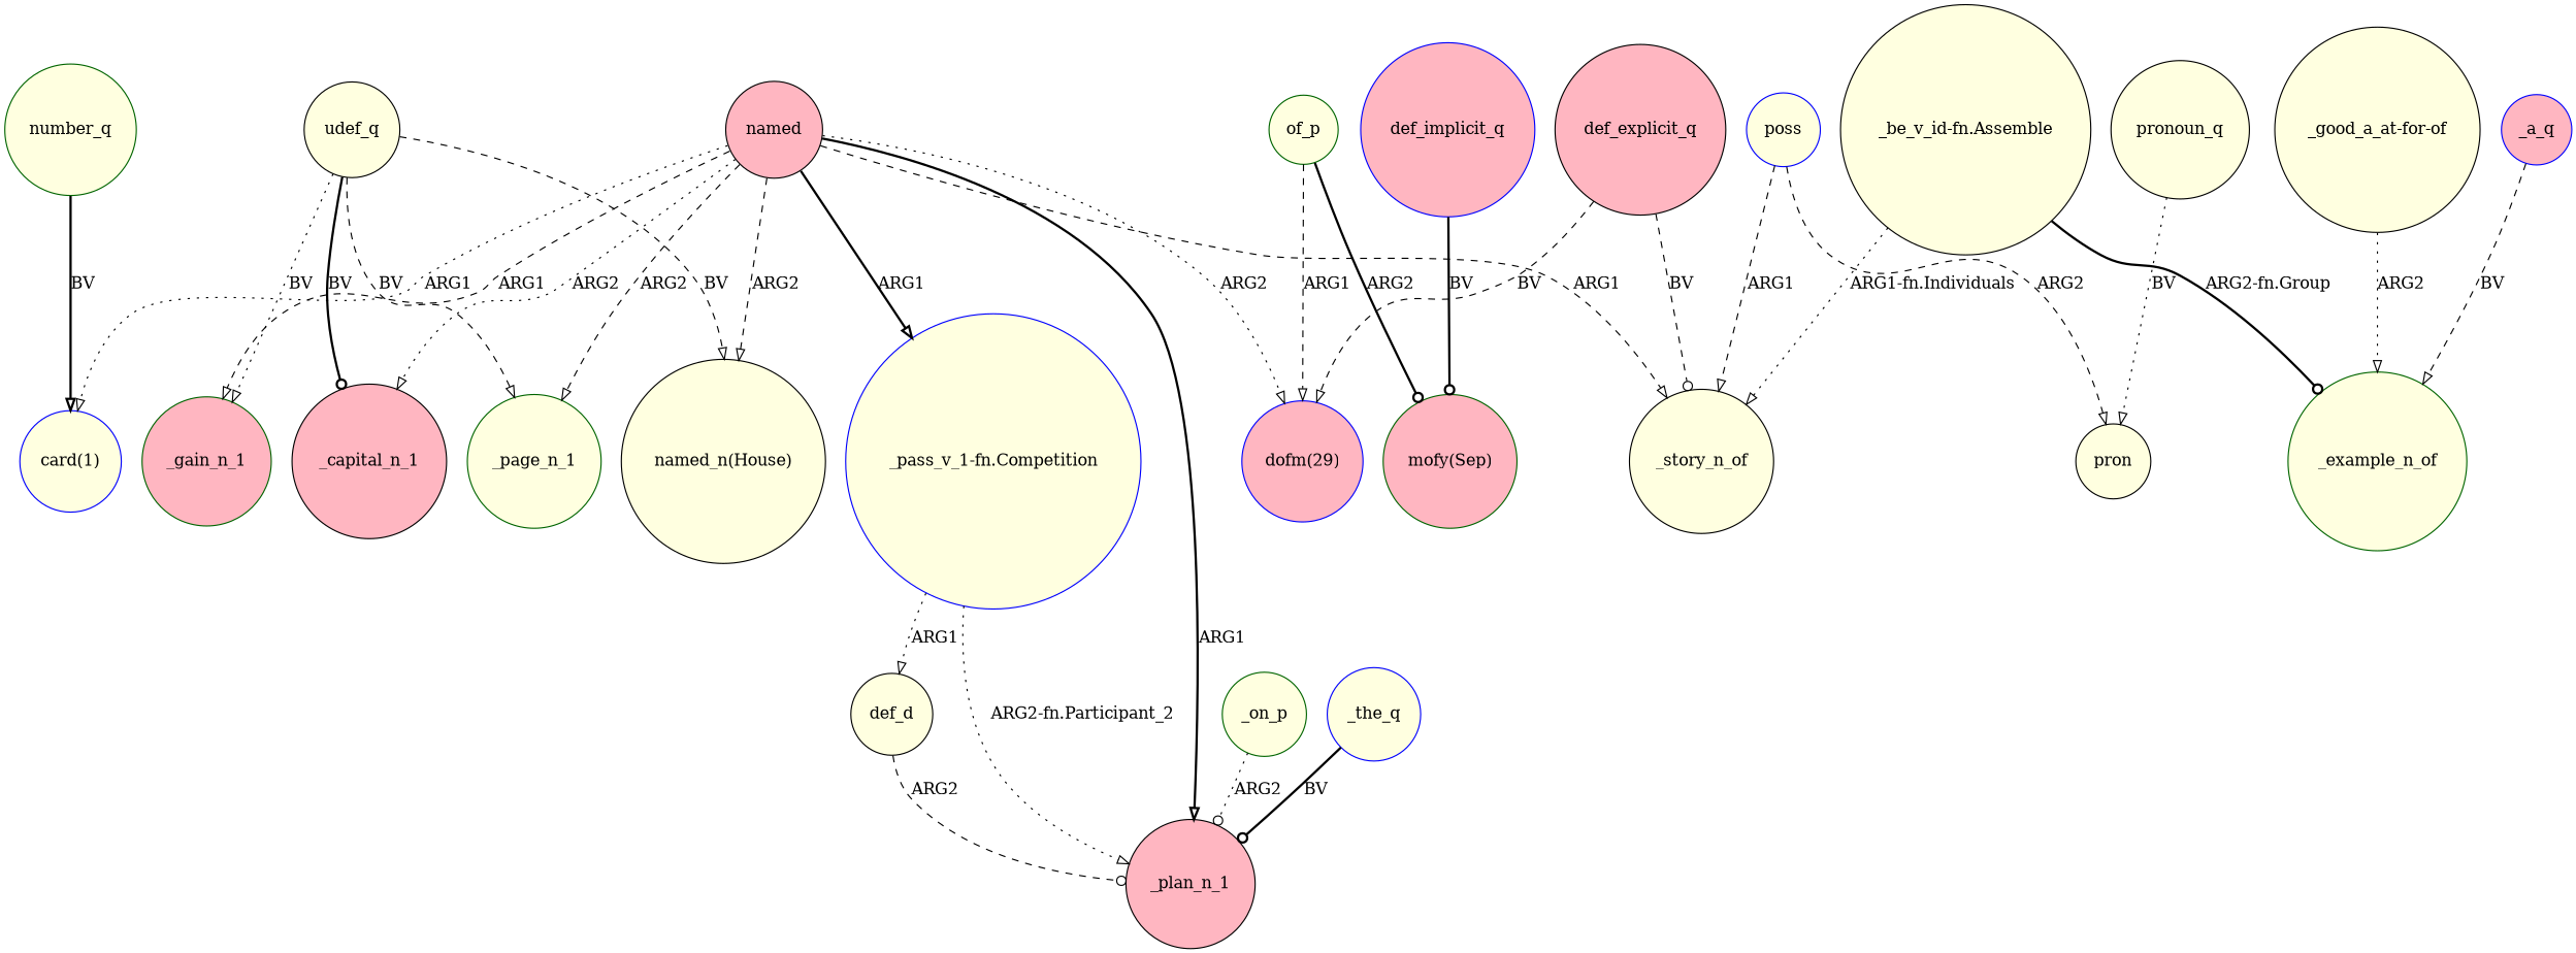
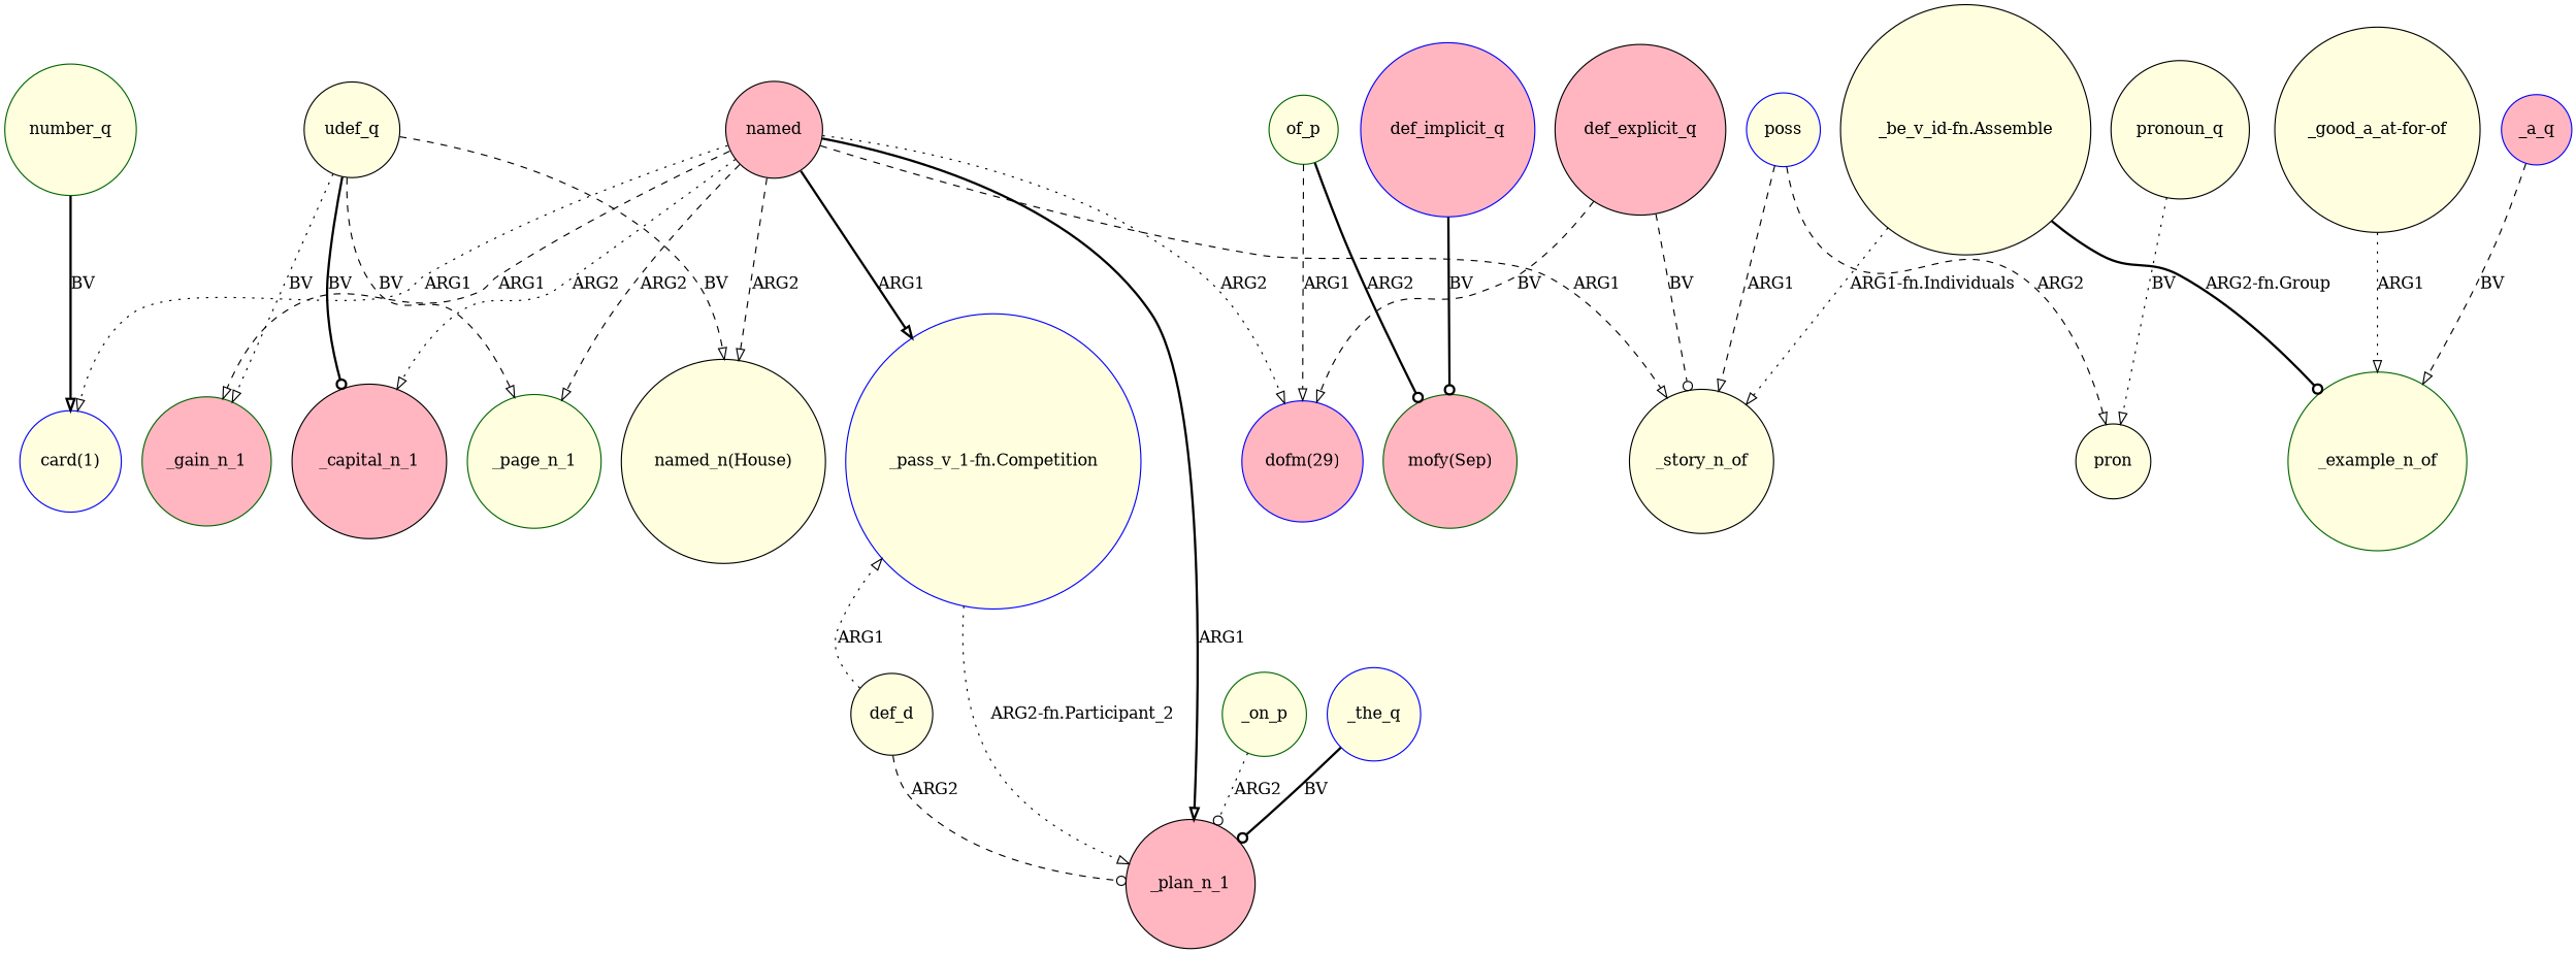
  digraph {
    node [color=black fillcolor=lightyellow shape=circle style=filled]
    edge [arrowhead=onormal style=dashed]
    "_be_v_id-fn.Assemble"
    _story_n_of
    _example_n_of [color=darkgreen]
    number_q [color=darkgreen]
    "card(1)" [color=blue]
    n6 [label=def_d]
    "_pass_v_1-fn.Competition" [color=blue]
    _plan_n_1 [fillcolor=lightpink]
    of_p [color=darkgreen]
    "dofm(29)" [color=blue fillcolor=lightpink]
    "mofy(Sep)" [color=darkgreen fillcolor=lightpink]
    def_implicit_q [color=blue fillcolor=lightpink]
    n13 [fillcolor=lightpink label=named]
    "named_n(House)"
    _capital_n_1 [fillcolor=lightpink]
    _page_n_1 [color=darkgreen]
    _gain_n_1 [color=darkgreen fillcolor=lightpink]
    def_explicit_q [fillcolor=lightpink]
    pronoun_q
    pron
    poss [color=blue]
    _on_p [color=darkgreen]
    _a_q [color=blue fillcolor=lightpink]
    udef_q
    _the_q [color=blue]
    "_good_a_at-for-of"
    "_be_v_id-fn.Assemble" -> _story_n_of [label="ARG1-fn.Individuals" style=dotted]
    "_be_v_id-fn.Assemble" -> _example_n_of [arrowhead=odot label="ARG2-fn.Group" style=bold]
    number_q -> "card(1)" [label=BV style=bold]
-   "_pass_v_1-fn.Competition" -> n6 [label=ARG1 style=dotted]
+   n6 -> "_pass_v_1-fn.Competition" [label=ARG1 style=dotted]
    n6 -> _plan_n_1 [arrowhead=odot label=ARG2]
    "_pass_v_1-fn.Competition" -> _plan_n_1 [label="ARG2-fn.Participant_2" style=dotted]
    of_p -> "dofm(29)" [label=ARG1]
    of_p -> "mofy(Sep)" [arrowhead=odot label=ARG2 style=bold]
    def_implicit_q -> "mofy(Sep)" [arrowhead=odot label=BV style=bold]
    n13 -> _story_n_of [label=ARG1]
    n13 -> "card(1)" [label=ARG1 style=dotted]
    n13 -> "_pass_v_1-fn.Competition" [label=ARG1 style=bold]
    n13 -> _plan_n_1 [label=ARG1 style=bold]
    n13 -> "dofm(29)" [label=ARG2 style=dotted]
    n13 -> "named_n(House)" [label=ARG2]
    n13 -> _capital_n_1 [label=ARG2 style=dotted]
    n13 -> _page_n_1 [label=ARG2]
    n13 -> _gain_n_1 [label=ARG1]
    def_explicit_q -> _story_n_of [arrowhead=odot label=BV]
    def_explicit_q -> "dofm(29)" [label=BV]
    pronoun_q -> pron [label=BV style=dotted]
    poss -> _story_n_of [label=ARG1]
    poss -> pron [label=ARG2]
    _on_p -> _plan_n_1 [arrowhead=odot label=ARG2 style=dotted]
    _a_q -> _example_n_of [label=BV]
    udef_q -> "named_n(House)" [label=BV]
    udef_q -> _capital_n_1 [arrowhead=odot label=BV style=bold]
    udef_q -> _page_n_1 [label=BV]
    udef_q -> _gain_n_1 [label=BV style=dotted]
    _the_q -> _plan_n_1 [arrowhead=odot label=BV style=bold]
-   "_good_a_at-for-of" -> _example_n_of [label=ARG2 style=dotted]
+   "_good_a_at-for-of" -> _example_n_of [label=ARG1 style=dotted]
  }
